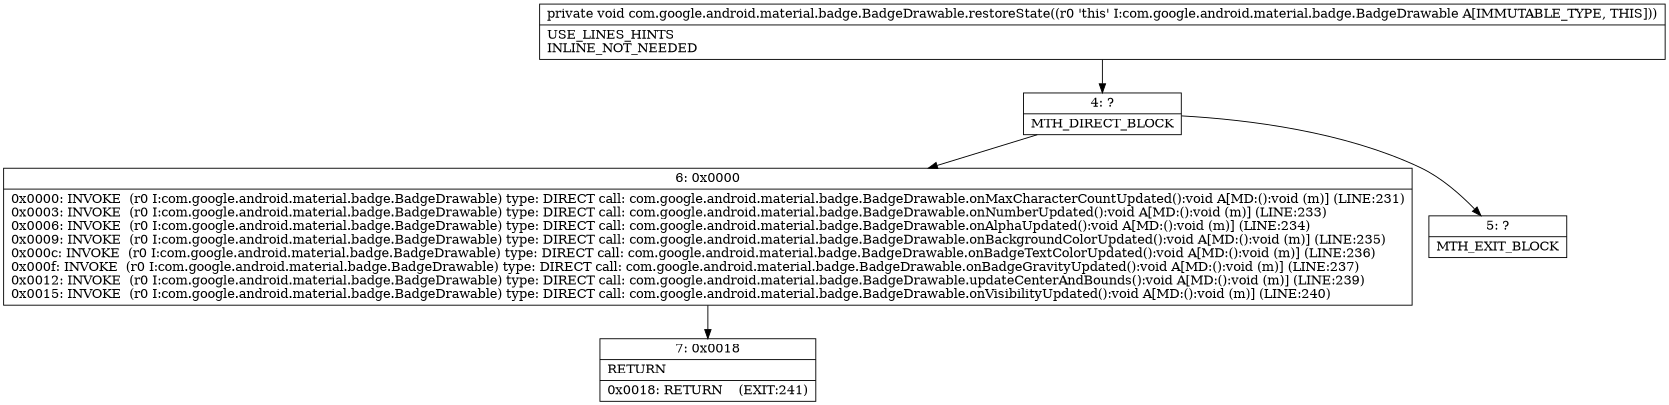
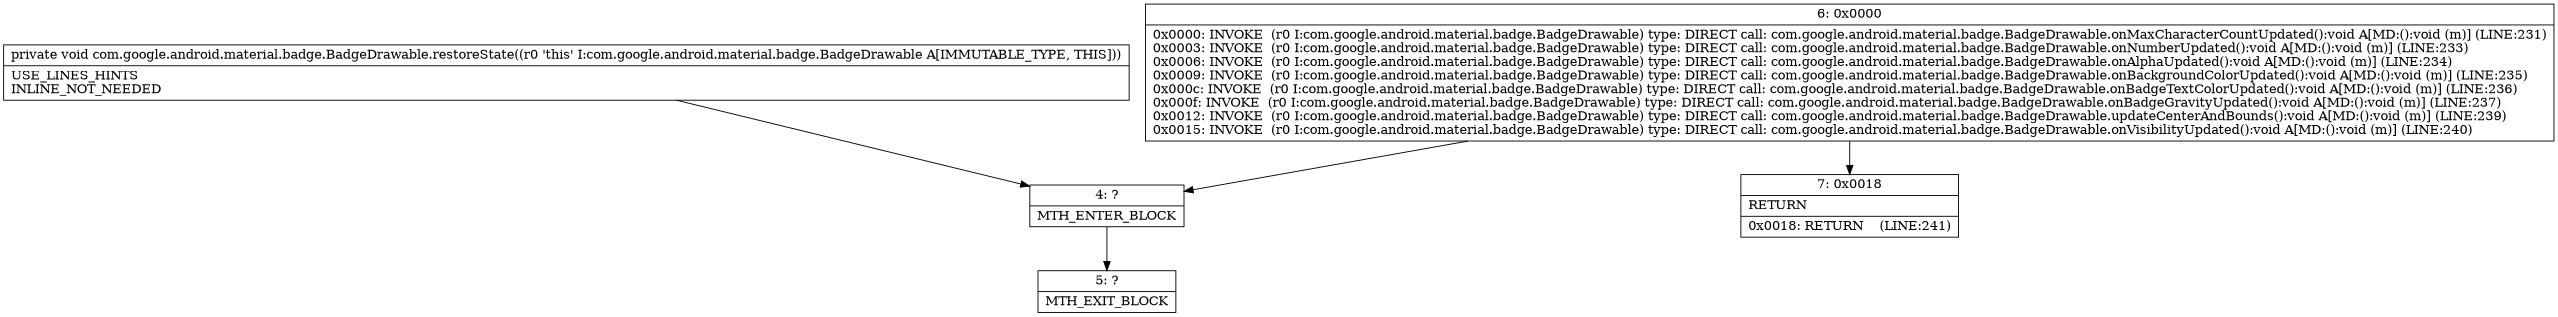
  digraph {
    node [shape=record]
-   n1 [label="{4\:\ ?|MTH_DIRECT_BLOCK\l}"]
+   n1 [label="{4\:\ ?|MTH_ENTER_BLOCK\l}"]
    n2 [label="{6\:\ 0x0000|0x0000: INVOKE  (r0 I:com.google.android.material.badge.BadgeDrawable) type: DIRECT call: com.google.android.material.badge.BadgeDrawable.onMaxCharacterCountUpdated():void A[MD:():void (m)] (LINE:231)\l0x0003: INVOKE  (r0 I:com.google.android.material.badge.BadgeDrawable) type: DIRECT call: com.google.android.material.badge.BadgeDrawable.onNumberUpdated():void A[MD:():void (m)] (LINE:233)\l0x0006: INVOKE  (r0 I:com.google.android.material.badge.BadgeDrawable) type: DIRECT call: com.google.android.material.badge.BadgeDrawable.onAlphaUpdated():void A[MD:():void (m)] (LINE:234)\l0x0009: INVOKE  (r0 I:com.google.android.material.badge.BadgeDrawable) type: DIRECT call: com.google.android.material.badge.BadgeDrawable.onBackgroundColorUpdated():void A[MD:():void (m)] (LINE:235)\l0x000c: INVOKE  (r0 I:com.google.android.material.badge.BadgeDrawable) type: DIRECT call: com.google.android.material.badge.BadgeDrawable.onBadgeTextColorUpdated():void A[MD:():void (m)] (LINE:236)\l0x000f: INVOKE  (r0 I:com.google.android.material.badge.BadgeDrawable) type: DIRECT call: com.google.android.material.badge.BadgeDrawable.onBadgeGravityUpdated():void A[MD:():void (m)] (LINE:237)\l0x0012: INVOKE  (r0 I:com.google.android.material.badge.BadgeDrawable) type: DIRECT call: com.google.android.material.badge.BadgeDrawable.updateCenterAndBounds():void A[MD:():void (m)] (LINE:239)\l0x0015: INVOKE  (r0 I:com.google.android.material.badge.BadgeDrawable) type: DIRECT call: com.google.android.material.badge.BadgeDrawable.onVisibilityUpdated():void A[MD:():void (m)] (LINE:240)\l}"]
    n3 [label="{5\:\ ?|MTH_EXIT_BLOCK\l}"]
-   n4 [label="{7\:\ 0x0018|RETURN\l|0x0018: RETURN    (EXIT:241)\l}"]
+   n4 [label="{7\:\ 0x0018|RETURN\l|0x0018: RETURN    (LINE:241)\l}"]
    n5 [label="{private void com.google.android.material.badge.BadgeDrawable.restoreState((r0 'this' I:com.google.android.material.badge.BadgeDrawable A[IMMUTABLE_TYPE, THIS]))  | USE_LINES_HINTS\lINLINE_NOT_NEEDED\l}"]
-   n1 -> n2
+   n2 -> n1
    n1 -> n3
    n2 -> n4
    n5 -> n1
  }
